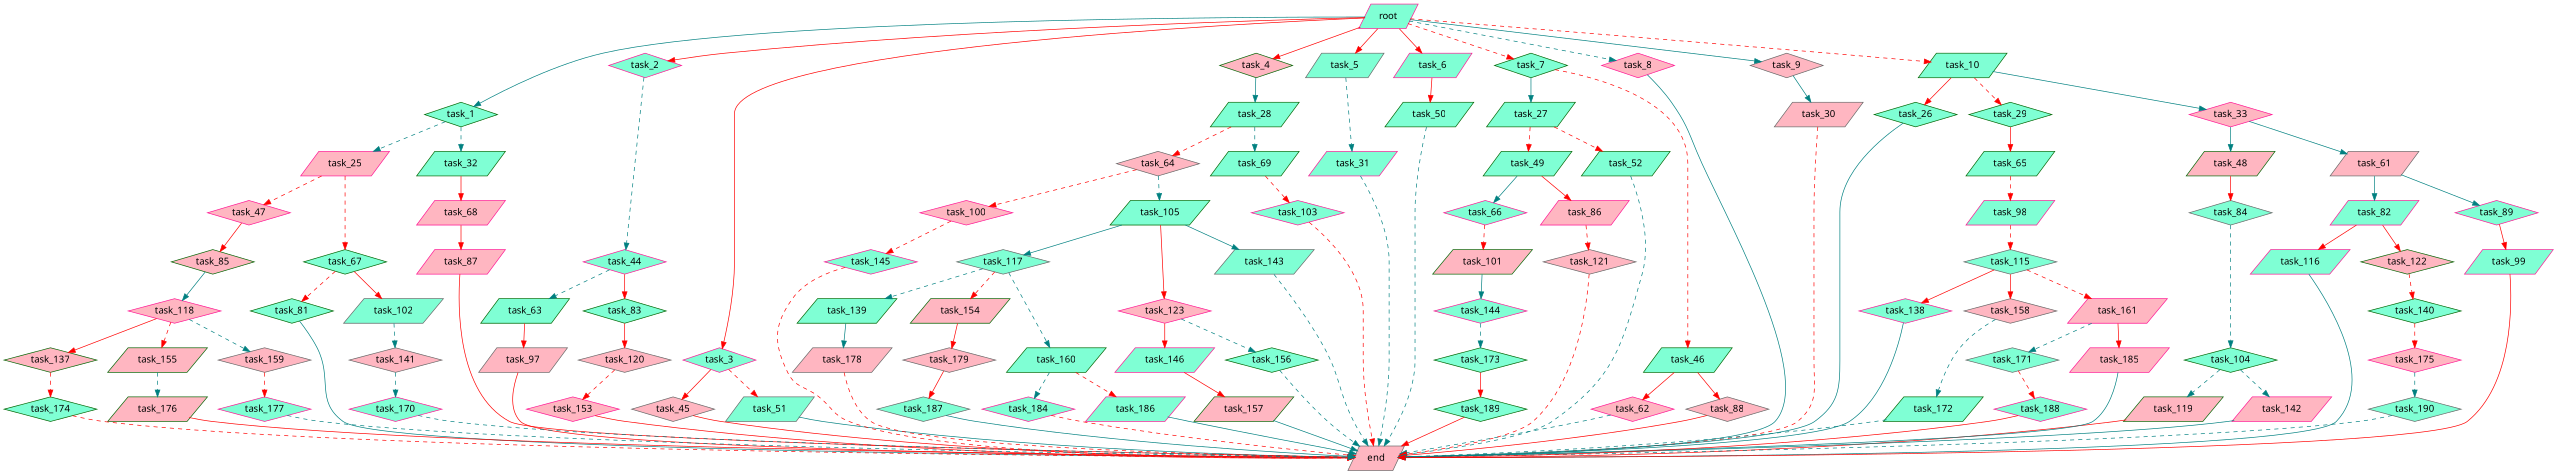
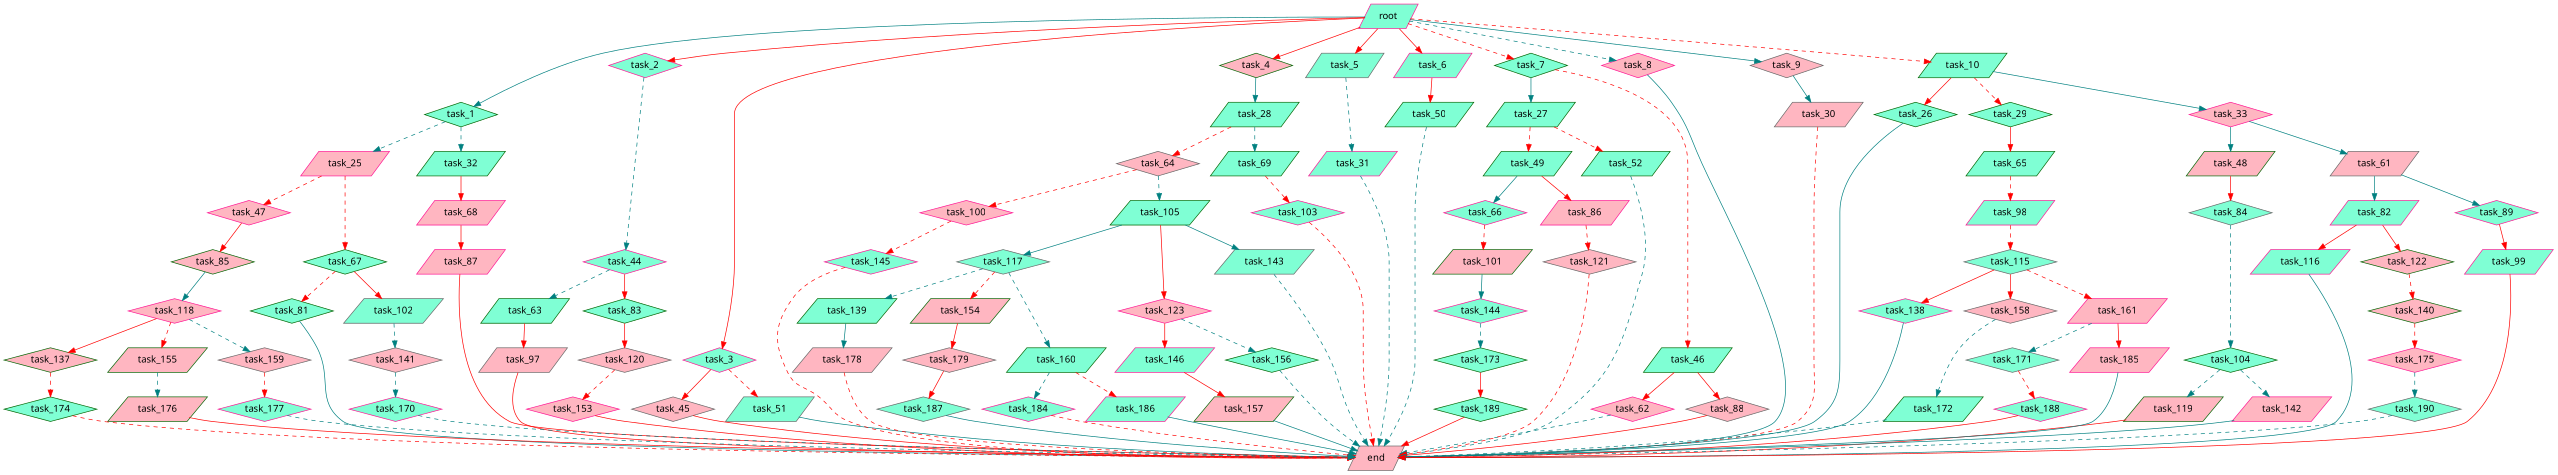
  digraph {
    fontname="Noto Sans"
    node [color=darkgreen fillcolor=aquamarine fontname="Noto Sans" shape=diamond style=filled]
    edge [color=red fontname="Noto Sans" style=solid]
    root [color=deeppink shape=parallelogram]
    task_1
    task_2 [color=deeppink]
    task_3 [color=deeppink]
    task_4 [fillcolor=lightpink]
    task_5 [color=gray40 shape=parallelogram]
    task_6 [color=deeppink shape=parallelogram]
    task_7
    task_8 [color=deeppink fillcolor=lightpink]
    task_9 [color=gray40 fillcolor=lightpink]
    task_10 [shape=parallelogram]
    task_25 [color=deeppink fillcolor=lightpink shape=parallelogram]
    task_32 [shape=parallelogram]
    task_44 [color=deeppink]
    task_45 [color=gray40 fillcolor=lightpink]
    task_51 [color=gray40 shape=parallelogram]
    task_28 [shape=parallelogram]
    task_31 [color=deeppink shape=parallelogram]
    task_50 [shape=parallelogram]
    task_27 [shape=parallelogram]
    task_46 [shape=parallelogram]
    end [color=gray40 fillcolor=lightpink shape=parallelogram]
    task_30 [color=gray40 fillcolor=lightpink shape=parallelogram]
    task_26
    task_29
    task_33 [color=deeppink fillcolor=lightpink]
    task_47 [color=deeppink fillcolor=lightpink]
    task_67
    task_68 [color=deeppink fillcolor=lightpink shape=parallelogram]
    task_63 [shape=parallelogram]
    task_83
    task_64 [color=gray40 fillcolor=lightpink]
    task_69 [shape=parallelogram]
    task_49 [shape=parallelogram]
    task_52 [shape=parallelogram]
    task_62 [color=deeppink fillcolor=lightpink]
    task_88 [color=gray40 fillcolor=lightpink]
    task_65 [shape=parallelogram]
    task_48 [fillcolor=lightpink shape=parallelogram]
    task_61 [color=gray40 fillcolor=lightpink shape=parallelogram]
    task_85 [fillcolor=lightpink]
    task_81
    task_102 [color=gray40 shape=parallelogram]
    task_66 [color=deeppink]
    task_86 [color=deeppink fillcolor=lightpink shape=parallelogram]
    task_100 [color=deeppink fillcolor=lightpink]
    task_105 [shape=parallelogram]
    task_103 [color=deeppink]
    task_98 [color=deeppink shape=parallelogram]
    task_87 [color=deeppink fillcolor=lightpink shape=parallelogram]
    task_84 [color=gray40]
    task_82 [color=deeppink shape=parallelogram]
    task_89 [color=deeppink]
    task_97 [color=gray40 fillcolor=lightpink shape=parallelogram]
    task_120 [color=gray40 fillcolor=lightpink]
    task_118 [color=deeppink fillcolor=lightpink]
    task_104
    task_101 [fillcolor=lightpink shape=parallelogram]
    task_121 [color=gray40 fillcolor=lightpink]
    task_116 [color=deeppink shape=parallelogram]
    task_122 [fillcolor=lightpink]
    task_99 [color=deeppink shape=parallelogram]
    task_145 [color=deeppink]
    task_117 [color=gray40]
    task_123 [color=deeppink fillcolor=lightpink]
    task_143 [color=gray40 shape=parallelogram]
    task_115 [color=gray40]
    task_144 [color=deeppink]
    task_141 [color=gray40 fillcolor=lightpink]
-   task_140
+   task_140 [fillcolor=lightpink]
    task_153 [color=deeppink fillcolor=lightpink]
    task_119 [fillcolor=lightpink shape=parallelogram]
    task_142 [color=deeppink fillcolor=lightpink shape=parallelogram]
    task_137 [fillcolor=lightpink]
    task_155 [fillcolor=lightpink shape=parallelogram]
    task_159 [color=gray40 fillcolor=lightpink]
    task_138 [color=deeppink]
    task_158 [color=gray40 fillcolor=lightpink]
    task_161 [color=deeppink fillcolor=lightpink shape=parallelogram]
    task_173
    task_170 [color=deeppink]
    task_139 [shape=parallelogram]
    task_154 [fillcolor=lightpink shape=parallelogram]
    task_160 [shape=parallelogram]
    task_146 [color=deeppink shape=parallelogram]
    task_156
    task_172 [shape=parallelogram]
    task_171 [color=gray40]
    task_185 [color=deeppink fillcolor=lightpink shape=parallelogram]
    task_178 [color=gray40 fillcolor=lightpink shape=parallelogram]
    task_179 [color=gray40 fillcolor=lightpink]
    task_184 [color=deeppink]
    task_186 [color=deeppink shape=parallelogram]
    task_174
    task_176 [fillcolor=lightpink shape=parallelogram]
    task_177 [color=deeppink]
    task_175 [color=deeppink fillcolor=lightpink]
    task_157 [fillcolor=lightpink shape=parallelogram]
    task_190 [color=gray40]
    task_189
    task_187 [color=gray40]
    task_188 [color=deeppink]
    root -> task_1 [color=teal]
    root -> task_2
    root -> task_3
    root -> task_4
    root -> task_5
    root -> task_6
    root -> task_7 [style=dashed]
    root -> task_8 [color=teal style=dashed]
    root -> task_9 [color=teal]
    root -> task_10 [style=dashed]
    task_1 -> task_25 [color=teal style=dashed]
    task_1 -> task_32 [color=teal style=dashed]
    task_2 -> task_44 [color=teal style=dashed]
    task_3 -> task_45
    task_3 -> task_51 [style=dashed]
    task_4 -> task_28 [color=teal]
    task_5 -> task_31 [color=teal style=dashed]
    task_6 -> task_50
    task_7 -> task_27 [color=teal]
    task_7 -> task_46 [style=dashed]
    task_8 -> end [color=teal]
    task_9 -> task_30 [color=teal]
    task_10 -> task_26
    task_10 -> task_29 [style=dashed]
    task_10 -> task_33 [color=teal]
    task_25 -> task_47 [style=dashed]
    task_25 -> task_67 [style=dashed]
    task_32 -> task_68
    task_44 -> task_63 [color=teal style=dashed]
    task_44 -> task_83
    task_45 -> end
    task_51 -> end [color=teal]
    task_28 -> task_64 [style=dashed]
    task_28 -> task_69 [color=teal style=dashed]
    task_31 -> end [color=teal style=dashed]
    task_50 -> end [color=teal style=dashed]
    task_27 -> task_49 [style=dashed]
    task_27 -> task_52 [style=dashed]
    task_46 -> task_62
    task_46 -> task_88
    task_30 -> end [style=dashed]
    task_26 -> end [color=teal]
    task_29 -> task_65
    task_33 -> task_48 [color=teal]
    task_33 -> task_61 [color=teal]
    task_47 -> task_85
    task_67 -> task_81 [style=dashed]
    task_67 -> task_102
    task_68 -> task_87
    task_63 -> task_97
    task_83 -> task_120
    task_64 -> task_100 [style=dashed]
    task_64 -> task_105 [color=teal style=dashed]
    task_69 -> task_103 [style=dashed]
    task_49 -> task_66 [color=teal]
    task_49 -> task_86
    task_52 -> end [color=teal style=dashed]
    task_62 -> end [color=teal style=dashed]
    task_88 -> end
    task_65 -> task_98 [style=dashed]
    task_48 -> task_84
    task_61 -> task_82 [color=teal]
    task_61 -> task_89 [color=teal]
    task_85 -> task_118 [color=teal]
    task_81 -> end [color=teal]
    task_102 -> task_141 [color=teal style=dashed]
    task_66 -> task_101 [style=dashed]
    task_86 -> task_121 [style=dashed]
    task_100 -> task_145 [style=dashed]
    task_105 -> task_117 [color=teal]
    task_105 -> task_123
    task_105 -> task_143 [color=teal]
    task_103 -> end [style=dashed]
    task_98 -> task_115 [style=dashed]
    task_87 -> end
    task_84 -> task_104 [color=teal style=dashed]
    task_82 -> task_116
    task_82 -> task_122
    task_89 -> task_99
    task_97 -> end
    task_120 -> task_153 [style=dashed]
    task_118 -> task_137
    task_118 -> task_155 [style=dashed]
    task_118 -> task_159 [color=teal style=dashed]
    task_104 -> task_119 [color=teal style=dashed]
    task_104 -> task_142 [color=teal style=dashed]
    task_101 -> task_144 [color=teal]
    task_121 -> end [style=dashed]
    task_116 -> end [color=teal]
    task_122 -> task_140 [style=dashed]
    task_99 -> end
    task_145 -> end [style=dashed]
    task_117 -> task_139 [color=teal style=dashed]
    task_117 -> task_154 [style=dashed]
    task_117 -> task_160 [color=teal style=dashed]
    task_123 -> task_146
    task_123 -> task_156 [color=teal style=dashed]
    task_143 -> end [color=teal style=dashed]
    task_115 -> task_138
    task_115 -> task_158
    task_115 -> task_161 [style=dashed]
    task_144 -> task_173 [color=teal style=dashed]
    task_141 -> task_170 [color=teal style=dashed]
    task_140 -> task_175 [style=dashed]
    task_153 -> end
    task_119 -> end
    task_142 -> end [color=teal]
    task_137 -> task_174 [style=dashed]
    task_155 -> task_176 [color=teal style=dashed]
    task_159 -> task_177 [style=dashed]
    task_138 -> end [color=teal]
    task_158 -> task_172 [color=teal style=dashed]
    task_161 -> task_171 [color=teal style=dashed]
    task_161 -> task_185
    task_173 -> task_189
    task_170 -> end [color=teal style=dashed]
    task_139 -> task_178 [color=teal]
    task_154 -> task_179
    task_160 -> task_184 [color=teal style=dashed]
    task_160 -> task_186 [style=dashed]
    task_146 -> task_157
    task_156 -> end [color=teal style=dashed]
    task_172 -> end [color=teal style=dashed]
    task_171 -> task_188 [style=dashed]
    task_185 -> end [color=teal]
    task_178 -> end [style=dashed]
    task_179 -> task_187
    task_184 -> end [style=dashed]
    task_186 -> end [color=teal]
    task_174 -> end [style=dashed]
    task_176 -> end
    task_177 -> end [color=teal style=dashed]
    task_175 -> task_190 [color=teal style=dashed]
    task_157 -> end [color=teal]
    task_190 -> end [color=teal style=dashed]
    task_189 -> end
    task_187 -> end [color=teal]
    task_188 -> end
  }
